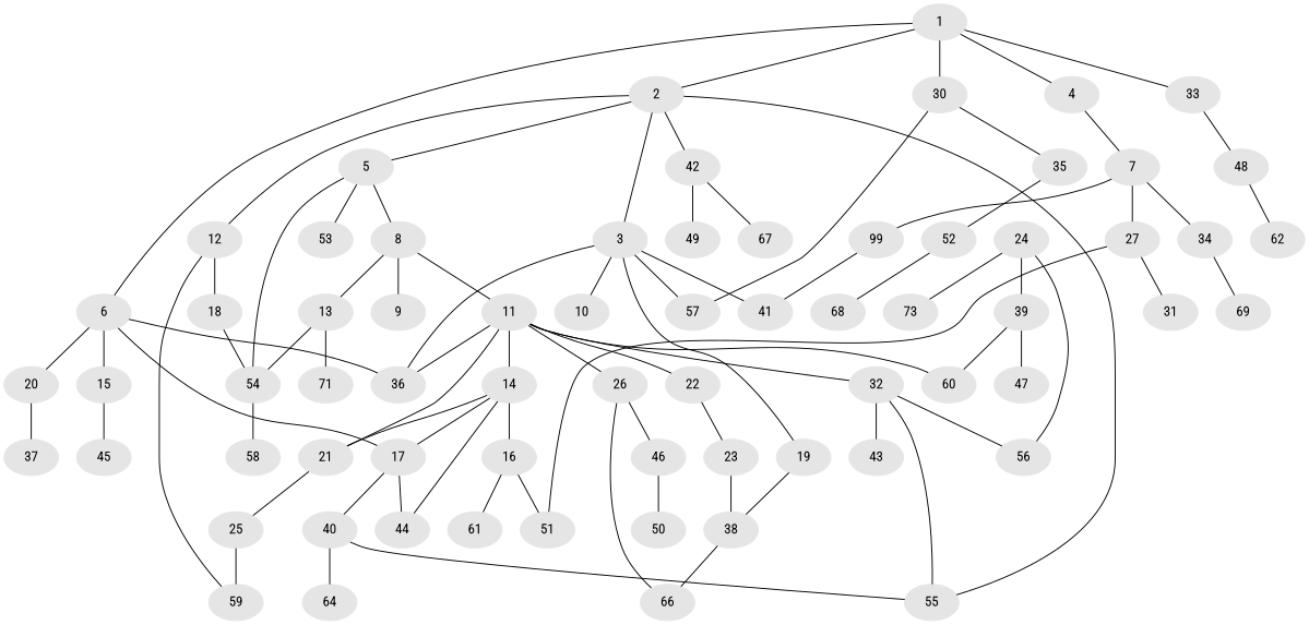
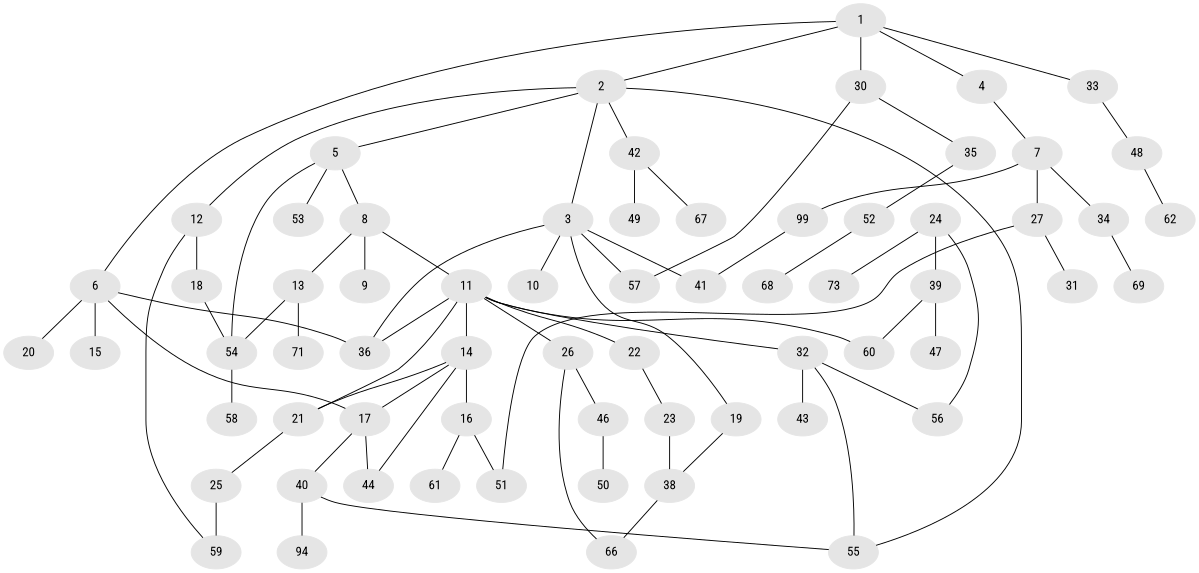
  graph {
    fontname="Roboto Condensed"
    node [color=gray90 fontname="Roboto Condensed" style=filled]
    edge [fontname="Roboto Condensed"]
    1
    2
    4
    6
    30
    33
    3
    5
    12
    42
    55
    7
    36
    15
    17
    20
    57
    35
    48
    10
    19
    41
    8
    53
    54
    18
    59
    49
    67
    38
    24
    39
    56
    n34 [label=73]
    27
    n36 [label=99]
    34
    9
    11
    13
    58
-   45
    44
    40
-   37
    51
    31
    69
    14
    21
    22
    26
    32
    60
    71
    16
    25
    23
    46
    66
    43
    61
-   64
+   64 [label=94]
    47
    50
    52
    62
    68
    1 -- 2
    1 -- 4
    1 -- 6
    1 -- 30
    1 -- 33
    2 -- 3
    2 -- 5
    2 -- 12
    2 -- 42
    2 -- 55
    4 -- 7
    6 -- 36
    6 -- 15
    6 -- 17
    6 -- 20
    30 -- 57
    30 -- 35
    33 -- 48
    3 -- 36
    3 -- 57
    3 -- 10
    3 -- 19
    3 -- 41
    5 -- 8
    5 -- 53
    5 -- 54
    12 -- 18
    12 -- 59
    42 -- 49
    42 -- 67
    7 -- 27
    7 -- n36
    7 -- 34
-   15 -- 45
    17 -- 44
    17 -- 40
-   20 -- 37
    35 -- 52
    48 -- 62
    19 -- 38
    8 -- 9
    8 -- 11
    8 -- 13
    54 -- 58
    18 -- 54
    38 -- 66
    24 -- 39
    24 -- 56
    24 -- n34
    39 -- 60
    39 -- 47
    27 -- 51
    27 -- 31
    n36 -- 41
    34 -- 69
    11 -- 36
    11 -- 14
    11 -- 21
    11 -- 22
    11 -- 26
    11 -- 32
    11 -- 60
    13 -- 54
    13 -- 71
    40 -- 55
    40 -- 64
    14 -- 17
    14 -- 44
    14 -- 21
    14 -- 16
    21 -- 25
    22 -- 23
    26 -- 46
    26 -- 66
    32 -- 55
    32 -- 56
    32 -- 43
    16 -- 51
    16 -- 61
    25 -- 59
    23 -- 38
    46 -- 50
    52 -- 68
  }
